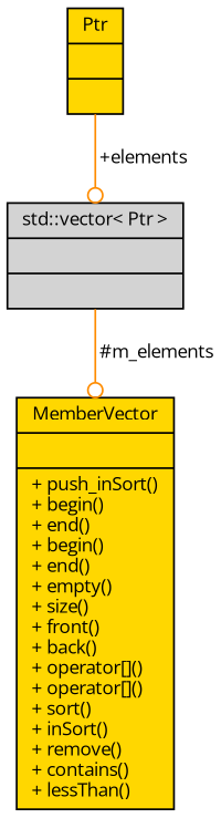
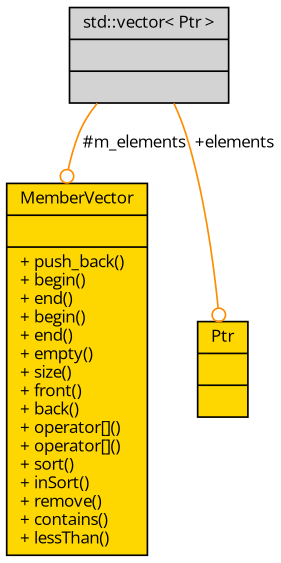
  digraph {
    fontname="Open Sans"
    node [color=black fillcolor=gold fontname="Open Sans" fontsize=10 shape=record style=filled]
    edge [arrowhead=odot color=darkorange fontname="Open Sans" fontsize=10 labelfontname=Helvetica labelfontsize=10 style=solid]
-   n1 [fontcolor=black height=0.2 label="{MemberVector\n||+ push_inSort()\l+ begin()\l+ end()\l+ begin()\l+ end()\l+ empty()\l+ size()\l+ front()\l+ back()\l+ operator[]()\l+ operator[]()\l+ sort()\l+ inSort()\l+ remove()\l+ contains()\l+ lessThan()\l}" width=0.4]
+   n1 [fontcolor=black height=0.2 label="{MemberVector\n||+ push_back()\l+ begin()\l+ end()\l+ begin()\l+ end()\l+ empty()\l+ size()\l+ front()\l+ back()\l+ operator[]()\l+ operator[]()\l+ sort()\l+ inSort()\l+ remove()\l+ contains()\l+ lessThan()\l}" width=0.4]
    n2 [fillcolor=lightgrey height=0.2 label="{std::vector\< Ptr \>\n||}" width=0.4]
    n3 [height=0.2 label="{Ptr\n||}" width=0.4]
    n2 -> n1 [label=" #m_elements"]
-   n3 -> n2 [label=" +elements"]
+   n2 -> n3 [label=" +elements"]
  }
